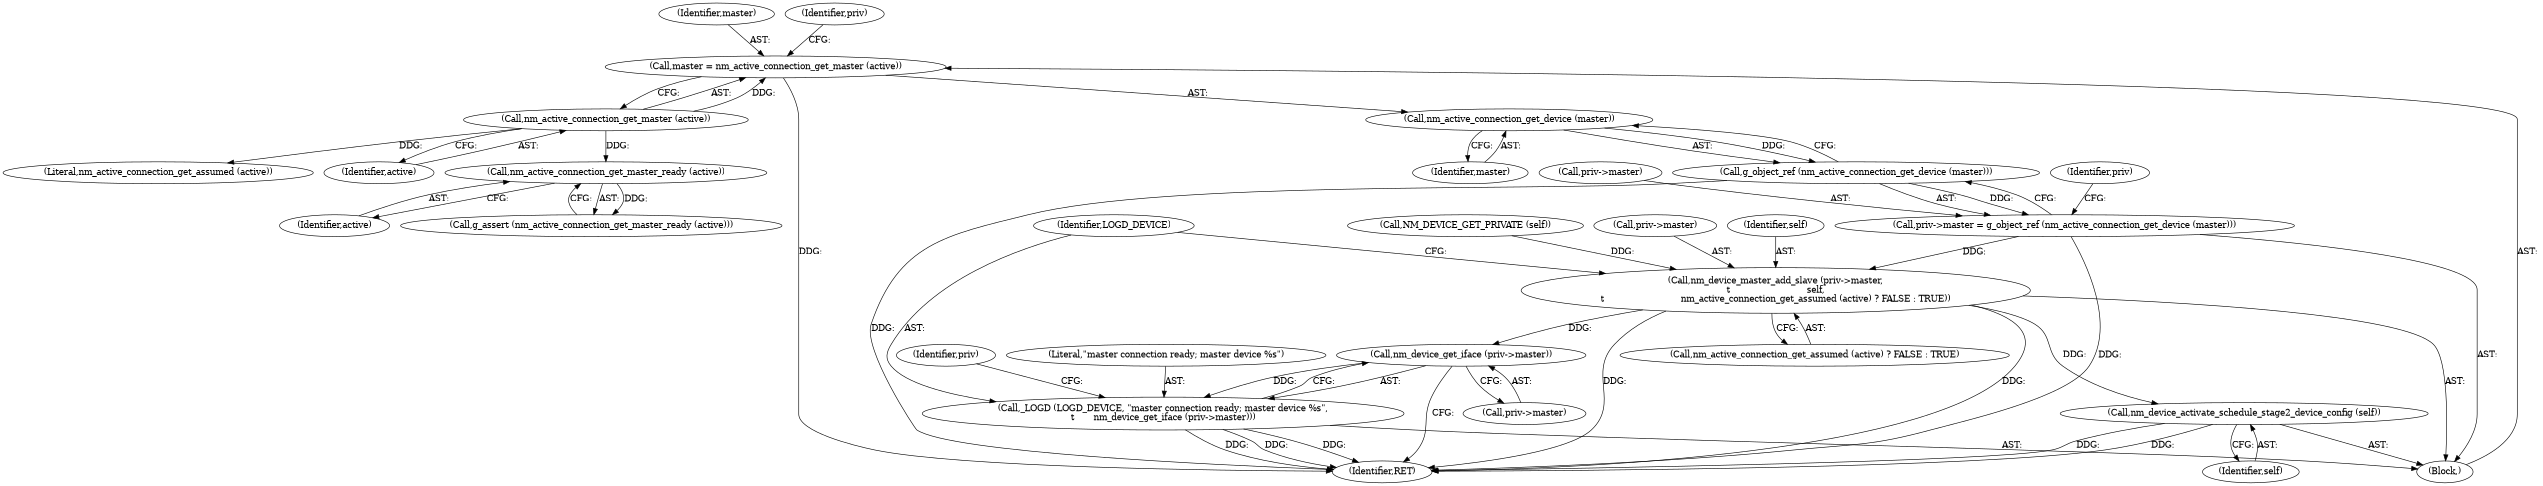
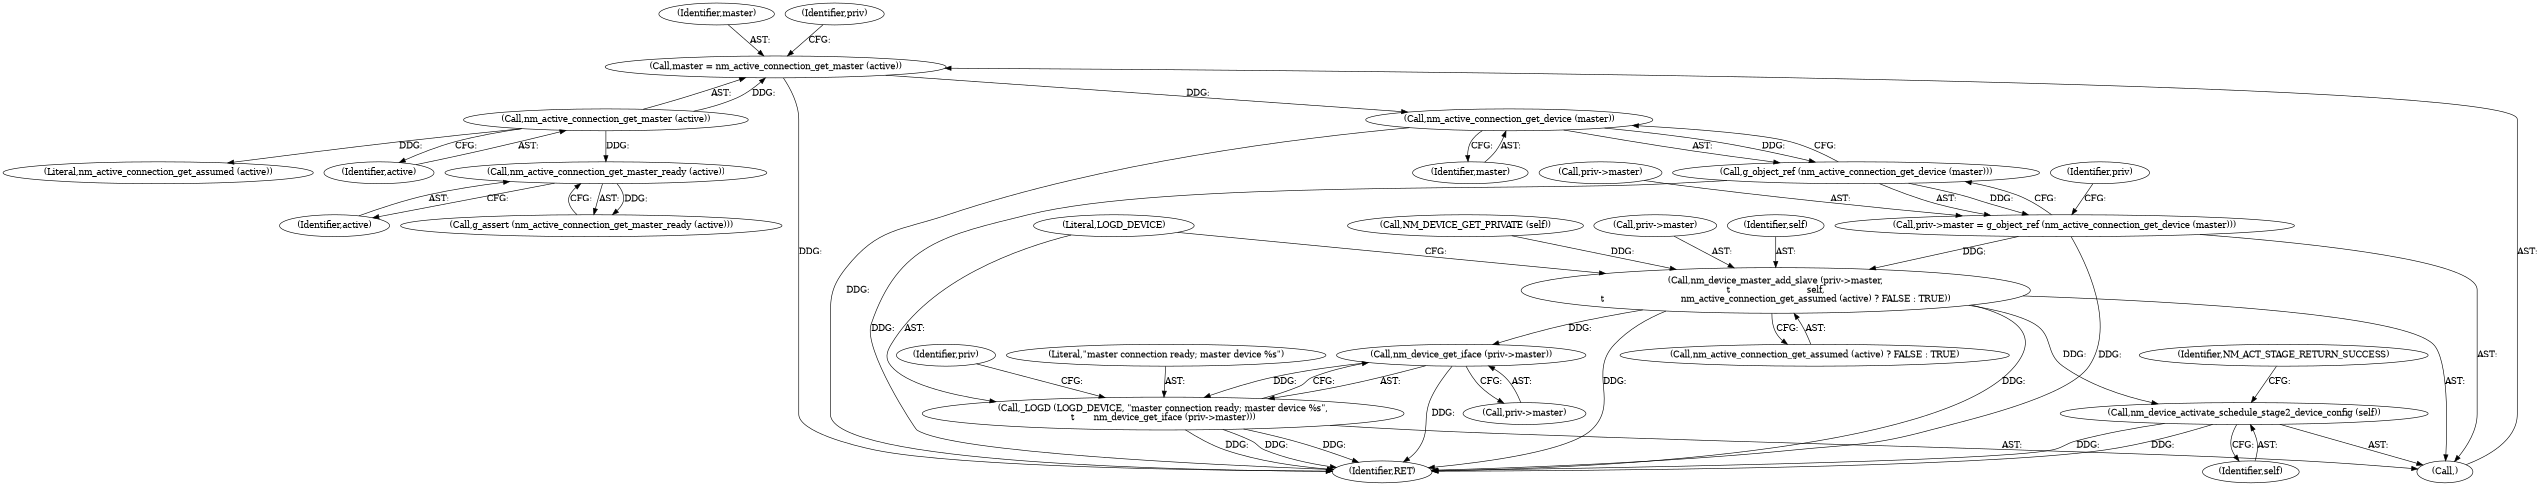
  digraph {
    n1 [label="(Call,master = nm_active_connection_get_master (active))"]
    n2 [label="(Call,nm_active_connection_get_master (active))"]
    n3 [label="(Call,nm_active_connection_get_device (master))"]
    n4 [label="(Identifier,RET)"]
    n5 [label="(Literal,nm_active_connection_get_assumed (active))"]
    n6 [label="(Identifier,active)"]
    n7 [label="(Call,nm_active_connection_get_master_ready (active))"]
    n8 [label="(Call,g_object_ref (nm_active_connection_get_device (master)))"]
    n9 [label="(Identifier,master)"]
-   n10 [label="(Block,)"]
+   n10 [label="(Call,)"]
    n11 [label="(Call,g_assert (nm_active_connection_get_master_ready (active)))"]
    n12 [label="(Identifier,active)"]
    n13 [label="(Call,priv->master = g_object_ref (nm_active_connection_get_device (master)))"]
    n14 [label="(Call,nm_device_master_add_slave (priv->master,\n\t                            self,\n\t                            nm_active_connection_get_assumed (active) ? FALSE : TRUE))"]
    n15 [label="(Call,nm_device_get_iface (priv->master))"]
    n16 [label="(Call,nm_device_activate_schedule_stage2_device_config (self))"]
    n17 [label="(Call,nm_active_connection_get_assumed (active) ? FALSE : TRUE)"]
    n18 [label="(Call,_LOGD (LOGD_DEVICE, \"master connection ready; master device %s\",\n\t       nm_device_get_iface (priv->master)))"]
    n19 [label="(Call,priv->master)"]
    n20 [label="(Identifier,self)"]
    n21 [label="(Identifier,master)"]
-   n22 [label="(Identifier,LOGD_DEVICE)"]
+   n22 [label="(Literal,LOGD_DEVICE)"]
    n23 [label="(Identifier,priv)"]
    n24 [label="(Literal,\"master connection ready; master device %s\")"]
    n25 [label="(Call,NM_DEVICE_GET_PRIVATE (self))"]
    n26 [label="(Identifier,priv)"]
    n27 [label="(Call,priv->master)"]
    n28 [label="(Identifier,priv)"]
    n29 [label="(Identifier,self)"]
    n30 [label="(Call,priv->master)"]
-   n1 -> n2 [label="CFG: "]
-   n1 -> n3 [label="AST: "]
+   n31 [label="(Identifier,NM_ACT_STAGE_RETURN_SUCCESS)"]
+   n1 -> n3 [label="DDG: "]
    n1 -> n4 [label="DDG: "]
    n2 -> n1 [label="AST: "]
    n2 -> n1 [label="DDG: "]
    n2 -> n5 [label="DDG: "]
    n2 -> n6 [label="CFG: "]
    n2 -> n7 [label="DDG: "]
+   n3 -> n4 [label="DDG: "]
    n3 -> n8 [label="AST: "]
    n3 -> n8 [label="DDG: "]
    n3 -> n9 [label="CFG: "]
    n6 -> n2 [label="AST: "]
    n7 -> n11 [label="AST: "]
    n7 -> n11 [label="DDG: "]
    n7 -> n12 [label="CFG: "]
    n8 -> n3 [label="CFG: "]
    n8 -> n4 [label="DDG: "]
    n8 -> n13 [label="AST: "]
    n8 -> n13 [label="DDG: "]
    n9 -> n3 [label="AST: "]
    n10 -> n1 [label="AST: "]
    n11 -> n7 [label="CFG: "]
    n12 -> n7 [label="AST: "]
    n13 -> n4 [label="DDG: "]
    n13 -> n8 [label="CFG: "]
    n13 -> n10 [label="AST: "]
    n13 -> n14 [label="DDG: "]
    n14 -> n4 [label="DDG: "]
    n14 -> n4 [label="DDG: "]
    n14 -> n10 [label="AST: "]
    n14 -> n15 [label="DDG: "]
    n14 -> n16 [label="DDG: "]
    n14 -> n17 [label="CFG: "]
-   n15 -> n4 [label="CFG: "]
+   n15 -> n4 [label="DDG: "]
    n15 -> n18 [label="AST: "]
    n15 -> n18 [label="DDG: "]
    n15 -> n19 [label="CFG: "]
    n16 -> n4 [label="DDG: "]
    n16 -> n4 [label="DDG: "]
    n16 -> n10 [label="AST: "]
    n16 -> n20 [label="CFG: "]
    n17 -> n14 [label="AST: "]
    n18 -> n4 [label="DDG: "]
    n18 -> n4 [label="DDG: "]
    n18 -> n4 [label="DDG: "]
    n18 -> n10 [label="AST: "]
    n18 -> n15 [label="CFG: "]
    n19 -> n15 [label="AST: "]
    n20 -> n16 [label="AST: "]
    n21 -> n1 [label="AST: "]
    n22 -> n14 [label="CFG: "]
    n22 -> n18 [label="AST: "]
    n23 -> n18 [label="CFG: "]
    n24 -> n18 [label="AST: "]
    n25 -> n14 [label="DDG: "]
    n26 -> n13 [label="CFG: "]
    n27 -> n14 [label="AST: "]
    n28 -> n1 [label="CFG: "]
    n29 -> n14 [label="AST: "]
    n30 -> n13 [label="AST: "]
+   n31 -> n16 [label="CFG: "]
  }
